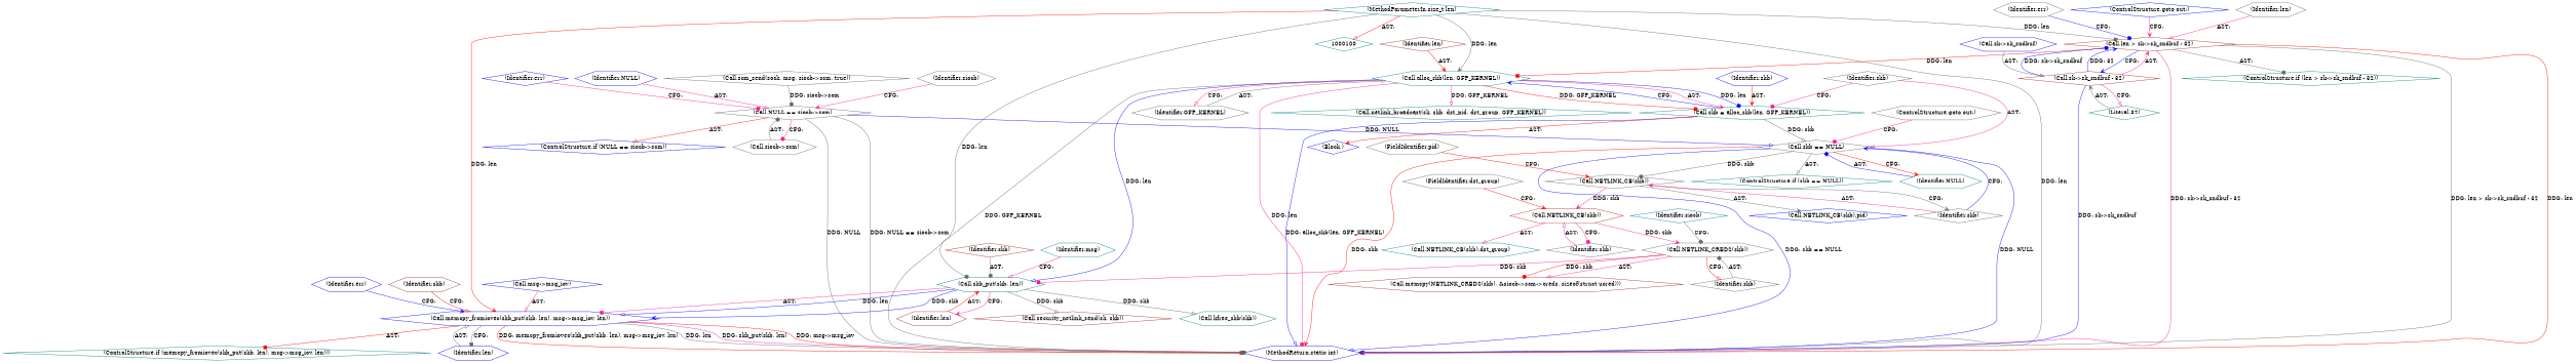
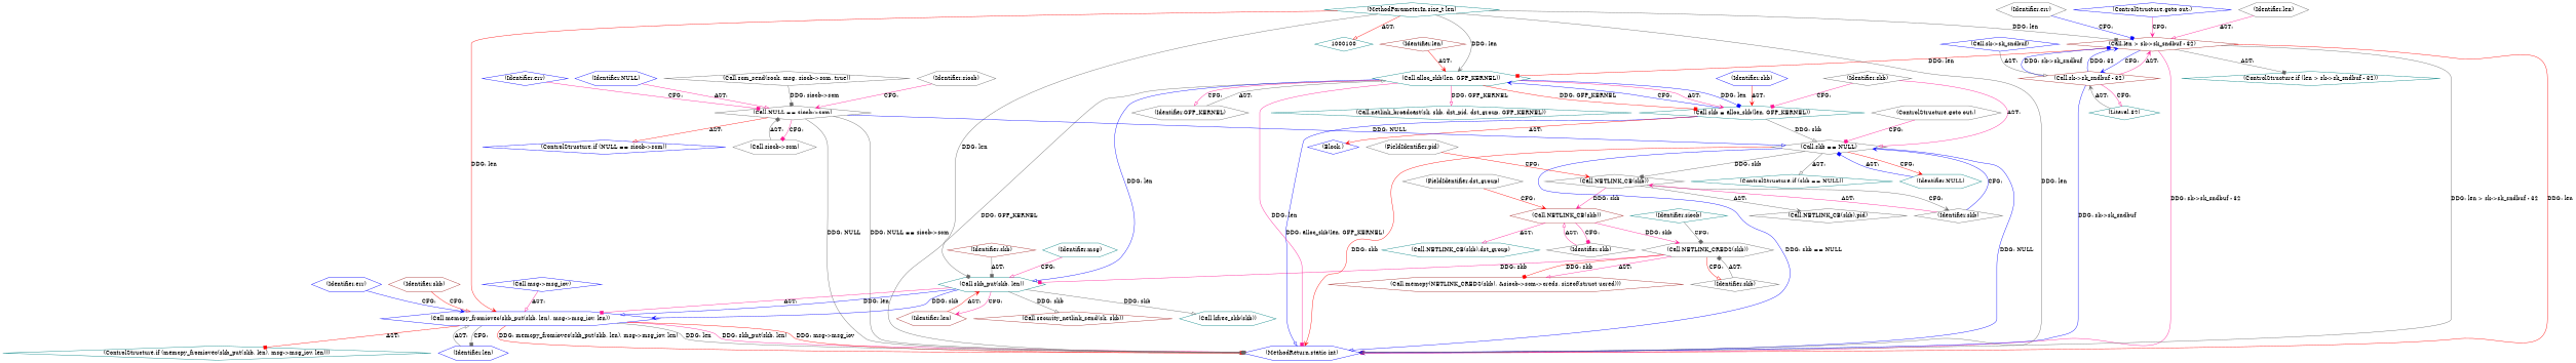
  digraph {
    node [color=gray40 shape=diamond]
    edge [arrowhead=onormal color=deeppink]
    n1 [color=blue label="(Call,memcpy_fromiovec(skb_put(skb, len), msg->msg_iov, len))" shape=hexagon]
    n2 [color=teal label="(ControlStructure,if (memcpy_fromiovec(skb_put(skb, len), msg->msg_iov, len)))"]
    n3 [color=blue label="(MethodReturn,static int)" shape=hexagon]
    n4 [color=blue label="(Identifier,len)" shape=hexagon]
    n5 [color=teal label="(Call,skb_put(skb, len))" shape=hexagon]
    n6 [color=teal label="(Call,kfree_skb(skb))" shape=hexagon]
    n7 [color=brown label="(Identifier,len)" shape=hexagon]
    n8 [color=brown label="(Call,security_netlink_send(sk, skb))"]
    n9 [label="(Call,NETLINK_CREDS(skb))" shape=hexagon]
    n10 [label="(Identifier,skb)"]
    n11 [color=brown label="(Call,memcpy(NETLINK_CREDS(skb), &siocb->scm->creds, sizeof(struct ucred)))" shape=hexagon]
    n12 [color=brown label="(Call,NETLINK_CB(skb))" shape=hexagon]
    n13 [color=teal label="(Call,NETLINK_CB(skb).dst_group)" shape=hexagon]
    n14 [label="(Identifier,skb)"]
    n15 [label="(Call,NETLINK_CB(skb))"]
    n16 [label="(Identifier,skb)"]
-   n17 [color=blue label="(Call,NETLINK_CB(skb).pid)"]
+   n17 [label="(Call,NETLINK_CB(skb).pid)"]
    n18 [label="(Call,skb == NULL)"]
    n19 [color=teal label="(ControlStructure,if (skb == NULL))"]
    n20 [color=teal label="(Identifier,NULL)" shape=hexagon]
    n21 [color=teal label="(Call,skb = alloc_skb(len, GFP_KERNEL))"]
    n22 [color=teal label="(Call,alloc_skb(len, GFP_KERNEL))" shape=hexagon]
    n23 [color=blue label="(Block,)"]
    n24 [label="(Identifier,GFP_KERNEL)" shape=hexagon]
    n25 [color=teal label="(Call,netlink_broadcast(sk, skb, dst_pid, dst_group, GFP_KERNEL))"]
    n26 [color=brown label="(Call,len > sk->sk_sndbuf - 32)"]
    n27 [color=brown label="(Call,sk->sk_sndbuf - 32)"]
    n28 [color=teal label="(ControlStructure,if (len > sk->sk_sndbuf - 32))"]
    n29 [color=teal label="(Literal,32)"]
    n30 [color=teal label="(MethodParameterIn,size_t len)"]
    1000100 [color=teal]
    n32 [label="(Call,NULL == siocb->scm)"]
    n33 [color=blue label="(ControlStructure,if (NULL == siocb->scm))"]
    n34 [label="(Call,siocb->scm)" shape=hexagon]
    n35 [label="(Call,scm_send(sock, msg, siocb->scm, true))"]
    n36 [color=blue label="(Call,msg->msg_iov)"]
-   n37 [color=blue label="(Call,sk->sk_sndbuf)" shape=hexagon]
+   n37 [color=blue label="(Call,sk->sk_sndbuf)"]
    n38 [color=teal label="(Identifier,siocb)"]
    n39 [label="(Identifier,len)" shape=hexagon]
    n40 [label="(Identifier,siocb)" shape=hexagon]
    n41 [color=teal label="(Identifier,msg)" shape=hexagon]
    n42 [label="(FieldIdentifier,pid)" shape=hexagon]
    n43 [color=blue label="(Identifier,err)"]
    n44 [color=brown label="(Identifier,len)"]
    n45 [label="(Identifier,err)" shape=hexagon]
    n46 [label="(Identifier,skb)"]
    n47 [color=brown label="(Identifier,skb)"]
    n48 [label="(FieldIdentifier,dst_group)" shape=hexagon]
    n49 [color=blue label="(Identifier,skb)" shape=hexagon]
    n50 [color=blue label="(Identifier,NULL)" shape=hexagon]
    n51 [label="(ControlStructure,goto out;)" shape=hexagon]
    n52 [color=blue label="(ControlStructure,goto out;)"]
    n53 [color=brown label="(Identifier,skb)" shape=hexagon]
    n54 [color=blue label="(Identifier,err)" shape=hexagon]
    n1 -> n2 [arrowhead=box color=red label="AST: "]
    n1 -> n3 [label="DDG: skb_put(skb, len)"]
    n1 -> n3 [arrowhead=box color=red label="DDG: msg->msg_iov"]
    n1 -> n3 [color=red label="DDG: memcpy_fromiovec(skb_put(skb, len), msg->msg_iov, len)"]
    n1 -> n3 [color=gray40 label="DDG: len"]
    n1 -> n4 [arrowhead=box color=gray40 label="CFG: "]
    n4 -> n1 [color=gray40 label="AST: "]
    n5 -> n1 [arrowhead=box label="AST: "]
    n5 -> n1 [arrowhead=vee color=blue label="DDG: skb"]
    n5 -> n1 [color=blue label="DDG: len"]
    n5 -> n6 [color=gray40 label="DDG: skb"]
    n5 -> n7 [arrowhead=vee label="CFG: "]
    n5 -> n8 [color=gray40 label="DDG: skb"]
    n7 -> n5 [arrowhead=vee color=red label="AST: "]
    n9 -> n5 [arrowhead=box label="DDG: skb"]
    n9 -> n10 [color=red label="CFG: "]
    n9 -> n11 [label="AST: "]
    n9 -> n11 [arrowhead=box color=red label="DDG: skb"]
    n10 -> n9 [arrowhead=box color=gray40 label="AST: "]
    n12 -> n9 [arrowhead=vee label="DDG: skb"]
    n12 -> n13 [label="AST: "]
    n12 -> n14 [arrowhead=box label="CFG: "]
    n14 -> n12 [label="AST: "]
    n15 -> n12 [arrowhead=vee label="DDG: skb"]
    n15 -> n16 [arrowhead=vee color=gray40 label="CFG: "]
    n15 -> n17 [arrowhead=vee color=gray40 label="AST: "]
    n16 -> n15 [arrowhead=vee label="AST: "]
    n16 -> n18 [arrowhead=vee color=blue label="CFG: "]
    n18 -> n3 [arrowhead=vee color=blue label="DDG: NULL"]
    n18 -> n3 [arrowhead=vee color=red label="DDG: skb"]
    n18 -> n3 [color=blue label="DDG: skb == NULL"]
    n18 -> n15 [arrowhead=box color=gray40 label="DDG: skb"]
    n18 -> n19 [color=gray40 label="AST: "]
    n18 -> n20 [arrowhead=vee color=red label="CFG: "]
    n20 -> n18 [arrowhead=box color=blue label="AST: "]
    n21 -> n3 [color=blue label="DDG: alloc_skb(len, GFP_KERNEL)"]
    n21 -> n18 [color=gray40 label="DDG: skb"]
    n21 -> n22 [arrowhead=vee color=blue label="CFG: "]
    n21 -> n23 [arrowhead=vee color=red label="AST: "]
    n22 -> n3 [arrowhead=box label="DDG: len"]
    n22 -> n3 [color=gray40 label="DDG: GFP_KERNEL"]
    n22 -> n5 [color=blue label="DDG: len"]
    n22 -> n21 [arrowhead=vee label="AST: "]
    n22 -> n21 [arrowhead=box color=blue label="DDG: len"]
    n22 -> n21 [arrowhead=box color=red label="DDG: GFP_KERNEL"]
    n22 -> n24 [label="CFG: "]
    n22 -> n25 [label="DDG: GFP_KERNEL"]
    n24 -> n22 [color=gray40 label="AST: "]
    n26 -> n3 [arrowhead=vee color=red label="DDG: len"]
    n26 -> n3 [arrowhead=box label="DDG: sk->sk_sndbuf - 32"]
    n26 -> n3 [color=gray40 label="DDG: len > sk->sk_sndbuf - 32"]
    n26 -> n22 [arrowhead=box color=red label="DDG: len"]
    n26 -> n27 [arrowhead=vee color=blue label="CFG: "]
    n26 -> n28 [arrowhead=box color=gray40 label="AST: "]
    n27 -> n3 [arrowhead=vee color=blue label="DDG: sk->sk_sndbuf"]
    n27 -> n26 [arrowhead=vee label="AST: "]
    n27 -> n26 [arrowhead=box color=blue label="DDG: sk->sk_sndbuf"]
    n27 -> n26 [arrowhead=vee color=blue label="DDG: 32"]
    n27 -> n29 [label="CFG: "]
    n29 -> n27 [arrowhead=vee color=gray40 label="AST: "]
    n30 -> n1 [arrowhead=vee color=red label="DDG: len"]
    n30 -> n3 [color=gray40 label="DDG: len"]
    n30 -> n5 [arrowhead=box color=gray40 label="DDG: len"]
    n30 -> n22 [arrowhead=vee color=gray40 label="DDG: len"]
    n30 -> n26 [arrowhead=box color=gray40 label="DDG: len"]
    n30 -> 1000100 [color=red label="AST: "]
    n32 -> n3 [arrowhead=box color=gray40 label="DDG: NULL"]
    n32 -> n3 [arrowhead=box color=gray40 label="DDG: NULL == siocb->scm"]
    n32 -> n18 [color=blue label="DDG: NULL"]
    n32 -> n33 [color=red label="AST: "]
    n32 -> n34 [arrowhead=box label="CFG: "]
    n34 -> n32 [arrowhead=box color=gray40 label="AST: "]
    n35 -> n32 [arrowhead=box color=gray40 label="DDG: siocb->scm"]
    n36 -> n1 [label="AST: "]
    n37 -> n27 [color=gray40 label="AST: "]
    n38 -> n9 [arrowhead=box color=gray40 label="CFG: "]
    n39 -> n26 [label="AST: "]
    n40 -> n32 [arrowhead=vee label="CFG: "]
    n41 -> n5 [label="CFG: "]
    n42 -> n15 [arrowhead=vee color=red label="CFG: "]
    n43 -> n32 [arrowhead=box label="CFG: "]
    n44 -> n22 [arrowhead=vee color=red label="AST: "]
    n45 -> n26 [arrowhead=box color=blue label="CFG: "]
    n46 -> n18 [label="AST: "]
    n46 -> n21 [arrowhead=box label="CFG: "]
    n47 -> n5 [arrowhead=box color=gray40 label="AST: "]
    n48 -> n12 [arrowhead=vee color=red label="CFG: "]
    n49 -> n21 [arrowhead=vee color=red label="AST: "]
    n50 -> n32 [label="AST: "]
    n51 -> n18 [arrowhead=box label="CFG: "]
    n52 -> n26 [arrowhead=vee label="CFG: "]
    n53 -> n1 [color=red label="CFG: "]
    n54 -> n1 [arrowhead=vee color=blue label="CFG: "]
  }
